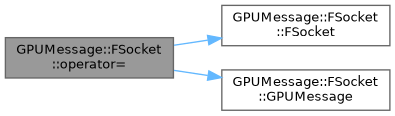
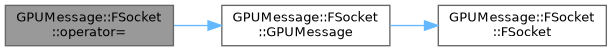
  digraph {
    rankdir=LR
    node [color=grey40 fillcolor=white fontname=Helvetica fontsize=10 shape=box style=filled]
    edge [color=steelblue1 fontname=Helvetica fontsize=10 labelfontname=Helvetica labelfontsize=10 style=solid]
    n1 [color=gray40 fillcolor=grey60 fontcolor=black height=0.2 label="GPUMessage::FSocket\l::operator=" width=0.4]
    n2 [height=0.2 label="GPUMessage::FSocket\l::FSocket" width=0.4]
    n3 [height=0.2 label="GPUMessage::FSocket\l::GPUMessage" width=0.4]
-   n1 -> n2
+   n3 -> n2
    n1 -> n3
  }
